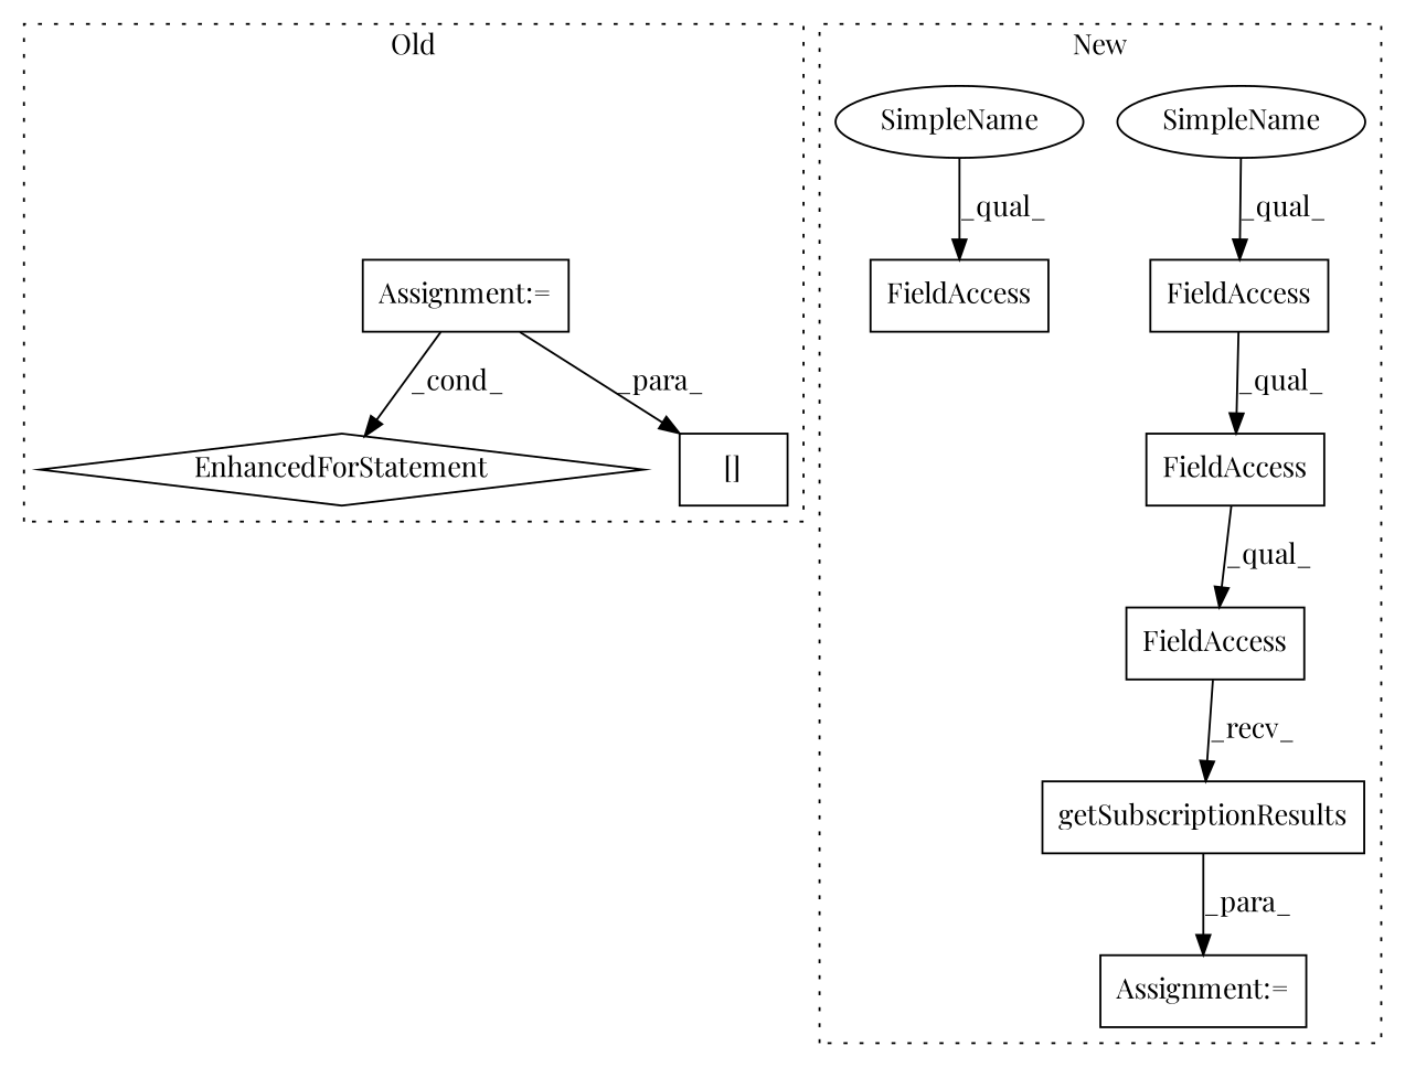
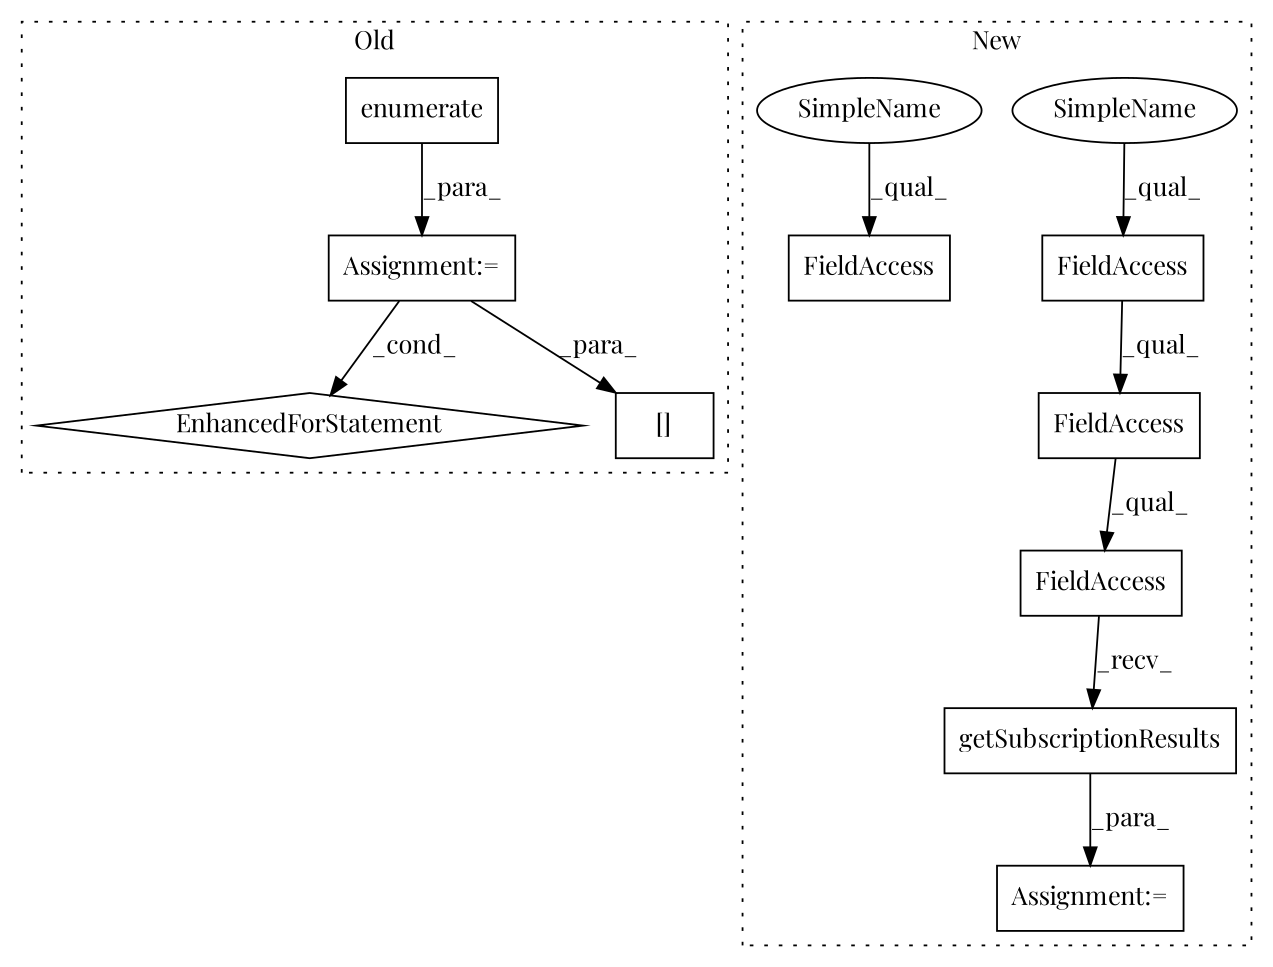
  digraph {
    fontname="Playfair Display"
    node [a=22 l="63,2" s=9007 shape=box fontname="Playfair Display"]
    edge [fontname="Playfair Display"]
    n1 [a=70 label=EnhancedForStatement s="8860,8950" shape=diamond]
    n2 [a=7 label="Assignment:=" s="8860,8950"]
    n3 [a=2 l="6,1" label="[]" s="8994,9001"]
+   n4 [a=32 l="10,1" label=enumerate s="8936,8949"]
    n5 [a=32 l=24 label=getSubscriptionResults s=9041]
    n6 [l=33 label=FieldAccess]
    n7 [l=25 label=FieldAccess]
    n8 [a=7 l=1 label="Assignment:=" s=9006]
    n9 [l=8 label=FieldAccess]
    n10 [l=8 label=FieldAccess s=9132]
    n11 [a=42 l=4 label=SimpleName shape=ellipse]
    n12 [a=42 l=4 label=SimpleName s=9132 shape=ellipse]
    subgraph cluster_1 {
      label=Old
      style=dotted
      n1
      n2
      n3
+     n4
    }
    subgraph cluster_2 {
      label=New
      style=dotted
      n5
      n6
      n7
      n8
      n9
      n10
      n11
      n12
    }
    n2 -> n1 [label=_cond_]
    n2 -> n3 [label=_para_]
+   n4 -> n2 [label=_para_]
    n5 -> n8 [label=_para_]
    n6 -> n5 [label=_recv_]
    n7 -> n6 [label=_qual_]
    n9 -> n7 [label=_qual_]
    n11 -> n9 [label=_qual_]
    n12 -> n10 [label=_qual_]
  }
